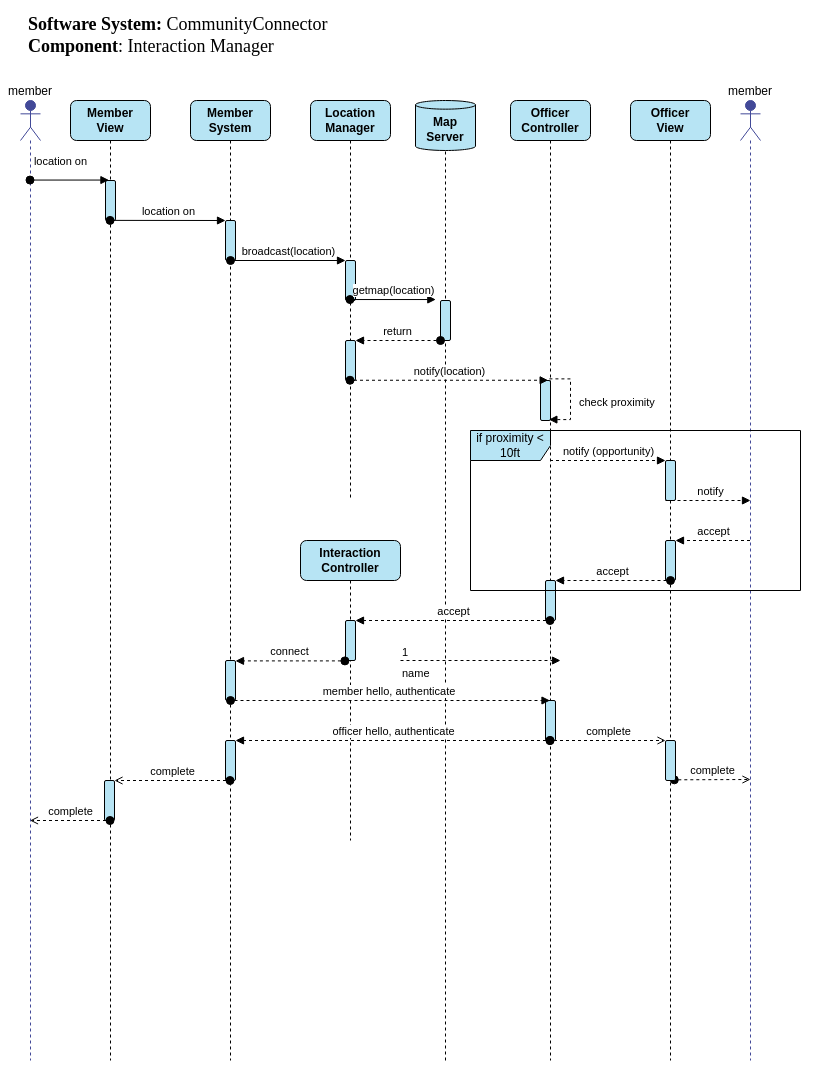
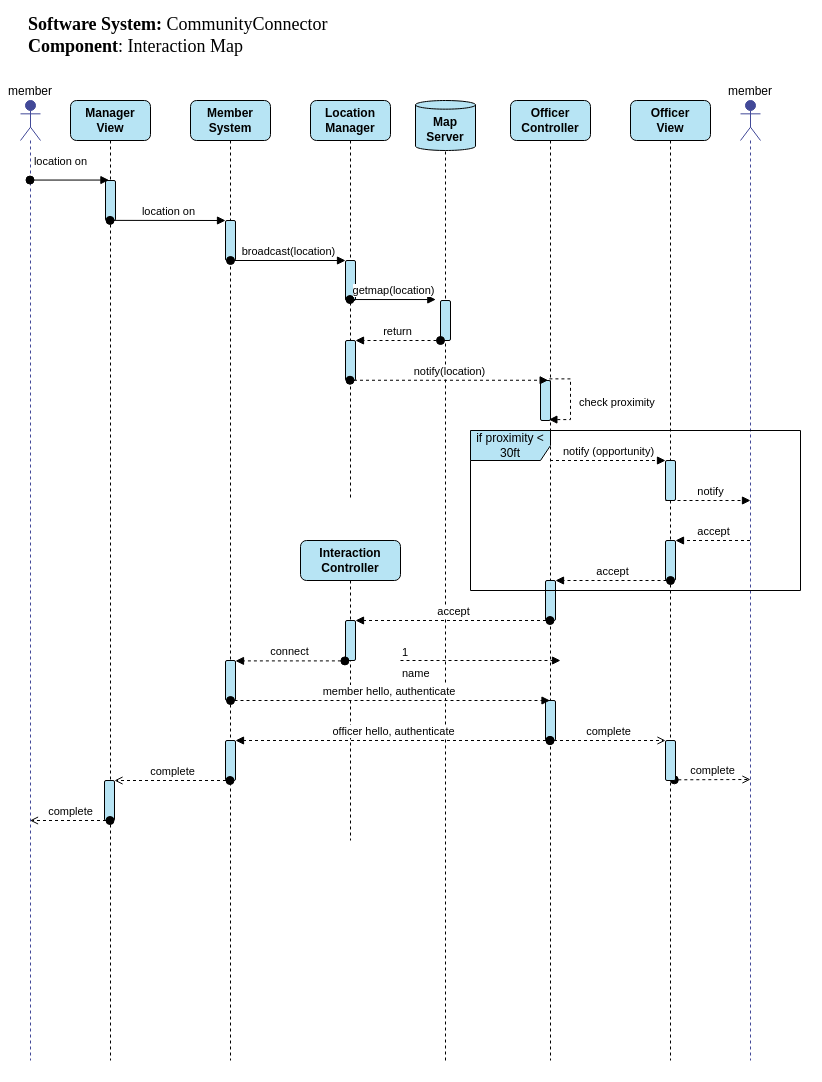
  <mxCell id="0" />
  <mxCell id="1" parent="0" />
  <mxCell id="2" value="member" style="shape=umlLifeline;participant=umlActor;perimeter=lifelinePerimeter;whiteSpace=wrap;html=1;container=1;collapsible=0;recursiveResize=0;verticalAlign=bottom;spacingTop=36;outlineConnect=0;shadow=0;sketch=0;fontFamily=Helvetica;fontSize=12;fillColor=#424998;strokeColor=#424998;labelPosition=center;verticalLabelPosition=top;align=center;" vertex="1" parent="1"><mxGeometry x="740" y="100" width="20" height="960" as="geometry" /></mxCell>
  <mxCell id="3" value="complete" style="html=1;verticalAlign=bottom;startArrow=oval;endArrow=open;startSize=8;rounded=0;dashed=1;endFill=0;exitX=0.88;exitY=0.983;exitDx=0;exitDy=0;exitPerimeter=0;" edge="1" parent="2" source="23"><mxGeometry relative="1" as="geometry"><mxPoint x="-64.996" y="678.82" as="sourcePoint" /><mxPoint x="10" y="679" as="targetPoint" /></mxGeometry></mxCell>
  <mxCell id="4" value="member" style="shape=umlLifeline;participant=umlActor;perimeter=lifelinePerimeter;whiteSpace=wrap;html=1;container=1;collapsible=0;recursiveResize=0;verticalAlign=bottom;spacingTop=36;outlineConnect=0;shadow=0;sketch=0;fontFamily=Helvetica;fontSize=12;fillColor=#424998;strokeColor=#424998;labelPosition=center;verticalLabelPosition=top;align=center;" parent="1" vertex="1"><mxGeometry x="20" y="100" width="20" height="960.0" as="geometry" /></mxCell>
- <mxCell id="5" value="&lt;b&gt;Member&lt;br&gt;View&lt;/b&gt;" style="shape=umlLifeline;perimeter=lifelinePerimeter;whiteSpace=wrap;html=1;container=1;collapsible=0;recursiveResize=0;outlineConnect=0;rounded=1;fillColor=#B7E4F4;" vertex="1" parent="1"><mxGeometry x="70" y="100" width="80" height="960.0" as="geometry" /></mxCell>
+ <mxCell id="5" value="&lt;b&gt;Manager&lt;br&gt;View&lt;/b&gt;" style="shape=umlLifeline;perimeter=lifelinePerimeter;whiteSpace=wrap;html=1;container=1;collapsible=0;recursiveResize=0;outlineConnect=0;rounded=1;fillColor=#B7E4F4;" vertex="1" parent="1"><mxGeometry x="70" y="100" width="80" height="960.0" as="geometry" /></mxCell>
  <mxCell id="6" value="" style="html=1;points=[];perimeter=orthogonalPerimeter;rounded=1;fillColor=#B7E4F4;" vertex="1" parent="5"><mxGeometry x="35" y="80" width="10" height="40" as="geometry" /></mxCell>
  <mxCell id="7" value="" style="html=1;points=[];perimeter=orthogonalPerimeter;rounded=1;fillColor=#B7E4F4;" vertex="1" parent="5"><mxGeometry x="34" y="680" width="10" height="40" as="geometry" /></mxCell>
  <mxCell id="8" value="&lt;b&gt;Member&lt;br&gt;System&lt;/b&gt;" style="shape=umlLifeline;perimeter=lifelinePerimeter;whiteSpace=wrap;html=1;container=1;collapsible=0;recursiveResize=0;outlineConnect=0;rounded=1;fillColor=#B7E4F4;" vertex="1" parent="1"><mxGeometry x="190" y="100" width="80" height="960" as="geometry" /></mxCell>
  <mxCell id="9" value="" style="html=1;points=[];perimeter=orthogonalPerimeter;rounded=1;fillColor=#B7E4F4;" vertex="1" parent="8"><mxGeometry x="35" y="120" width="10" height="40" as="geometry" /></mxCell>
  <mxCell id="10" value="" style="html=1;points=[];perimeter=orthogonalPerimeter;rounded=1;fillColor=#B7E4F4;" vertex="1" parent="8"><mxGeometry x="35" y="560" width="10" height="40" as="geometry" /></mxCell>
  <mxCell id="11" value="" style="html=1;points=[];perimeter=orthogonalPerimeter;rounded=1;fillColor=#B7E4F4;" vertex="1" parent="8"><mxGeometry x="35" y="640" width="10" height="40" as="geometry" /></mxCell>
  <mxCell id="12" value="&lt;b&gt;Location&lt;br&gt;Manager&lt;/b&gt;" style="shape=umlLifeline;perimeter=lifelinePerimeter;whiteSpace=wrap;html=1;container=1;collapsible=0;recursiveResize=0;outlineConnect=0;rounded=1;fillColor=#B7E4F4;" vertex="1" parent="1"><mxGeometry x="310" y="100" width="80" height="400" as="geometry" /></mxCell>
  <mxCell id="13" value="" style="html=1;points=[];perimeter=orthogonalPerimeter;rounded=1;fillColor=#B7E4F4;" vertex="1" parent="12"><mxGeometry x="35" y="160" width="10" height="40" as="geometry" /></mxCell>
  <mxCell id="14" value="" style="html=1;points=[];perimeter=orthogonalPerimeter;rounded=1;fillColor=#B7E4F4;" vertex="1" parent="12"><mxGeometry x="35" y="240" width="10" height="40" as="geometry" /></mxCell>
  <mxCell id="15" value="&lt;b&gt;Map&lt;br&gt;Server&lt;/b&gt;" style="shape=cylinder3;whiteSpace=wrap;html=1;boundedLbl=1;backgroundOutline=1;size=4.333;rounded=1;fillColor=#B7E4F4;" vertex="1" parent="1"><mxGeometry x="415" y="100" width="60" height="50" as="geometry" /></mxCell>
  <mxCell id="16" value="&lt;b&gt;Officer&lt;br&gt;Controller&lt;/b&gt;" style="shape=umlLifeline;perimeter=lifelinePerimeter;whiteSpace=wrap;html=1;container=1;collapsible=0;recursiveResize=0;outlineConnect=0;rounded=1;fillColor=#B7E4F4;" vertex="1" parent="1"><mxGeometry x="510" y="100" width="80" height="960.0" as="geometry" /></mxCell>
  <mxCell id="17" value="" style="html=1;points=[];perimeter=orthogonalPerimeter;rounded=1;fillColor=#B7E4F4;" vertex="1" parent="16"><mxGeometry x="30" y="280" width="10" height="40" as="geometry" /></mxCell>
  <mxCell id="18" value="check proximity" style="edgeStyle=orthogonalEdgeStyle;html=1;align=left;spacingLeft=2;endArrow=block;rounded=0;entryX=0.838;entryY=0.977;dashed=1;entryDx=0;entryDy=0;entryPerimeter=0;exitX=0.893;exitY=-0.041;exitDx=0;exitDy=0;exitPerimeter=0;" edge="1" target="17" parent="16" source="17"><mxGeometry x="0.091" y="5" relative="1" as="geometry"><mxPoint x="35" y="380" as="sourcePoint" /><Array as="points"><mxPoint x="60" y="278" /><mxPoint x="60" y="320" /><mxPoint x="38" y="320" /></Array><mxPoint as="offset" /></mxGeometry></mxCell>
  <mxCell id="19" value="" style="html=1;points=[];perimeter=orthogonalPerimeter;rounded=1;fillColor=#B7E4F4;" vertex="1" parent="16"><mxGeometry x="35" y="480" width="10" height="40" as="geometry" /></mxCell>
  <mxCell id="20" value="" style="html=1;points=[];perimeter=orthogonalPerimeter;rounded=1;fillColor=#B7E4F4;" vertex="1" parent="16"><mxGeometry x="35" y="600" width="10" height="40" as="geometry" /></mxCell>
  <mxCell id="21" value="&lt;b&gt;Officer&lt;br&gt;View&lt;/b&gt;" style="shape=umlLifeline;perimeter=lifelinePerimeter;whiteSpace=wrap;html=1;container=1;collapsible=0;recursiveResize=0;outlineConnect=0;rounded=1;fillColor=#B7E4F4;" vertex="1" parent="1"><mxGeometry x="630" y="100" width="80" height="960.0" as="geometry" /></mxCell>
  <mxCell id="22" value="" style="html=1;points=[];perimeter=orthogonalPerimeter;rounded=1;fillColor=#B7E4F4;" vertex="1" parent="21"><mxGeometry x="35" y="440" width="10" height="40" as="geometry" /></mxCell>
  <mxCell id="23" value="" style="html=1;points=[];perimeter=orthogonalPerimeter;rounded=1;fillColor=#B7E4F4;" vertex="1" parent="21"><mxGeometry x="35" y="640" width="10" height="40" as="geometry" /></mxCell>
  <mxCell id="24" value="location on" style="html=1;verticalAlign=bottom;startArrow=oval;endArrow=block;startSize=8;rounded=0;entryX=0.341;entryY=-0.011;entryDx=0;entryDy=0;entryPerimeter=0;" edge="1" target="6" parent="1" source="4"><mxGeometry x="-0.236" y="10" relative="1" as="geometry"><mxPoint x="45" y="180" as="sourcePoint" /><mxPoint as="offset" /></mxGeometry></mxCell>
  <mxCell id="25" value="location on" style="html=1;verticalAlign=bottom;startArrow=oval;endArrow=block;startSize=8;rounded=0;exitX=0.456;exitY=0.997;exitDx=0;exitDy=0;exitPerimeter=0;" edge="1" target="9" parent="1" source="6"><mxGeometry relative="1" as="geometry"><mxPoint x="165" y="220" as="sourcePoint" /></mxGeometry></mxCell>
  <mxCell id="26" value="broadcast(location)" style="html=1;verticalAlign=bottom;startArrow=oval;endArrow=block;startSize=8;rounded=0;" edge="1" target="13" parent="1"><mxGeometry relative="1" as="geometry"><mxPoint x="230" y="260" as="sourcePoint" /></mxGeometry></mxCell>
  <mxCell id="27" value="" style="endArrow=none;dashed=1;html=1;rounded=0;entryX=0.5;entryY=1;entryDx=0;entryDy=0;entryPerimeter=0;" edge="1" parent="1" target="15"><mxGeometry width="50" height="50" relative="1" as="geometry"><mxPoint x="445" y="1060" as="sourcePoint" /><mxPoint x="480" y="290" as="targetPoint" /></mxGeometry></mxCell>
  <mxCell id="28" value="" style="html=1;points=[];perimeter=orthogonalPerimeter;rounded=1;fillColor=#B7E4F4;" vertex="1" parent="1"><mxGeometry x="440" y="300" width="10" height="40" as="geometry" /></mxCell>
  <mxCell id="29" value="getmap(location)" style="html=1;verticalAlign=bottom;startArrow=oval;endArrow=block;startSize=8;rounded=0;entryX=-0.467;entryY=-0.024;entryDx=0;entryDy=0;entryPerimeter=0;" edge="1" target="28" parent="1" source="12"><mxGeometry relative="1" as="geometry"><mxPoint x="380" y="300" as="sourcePoint" /></mxGeometry></mxCell>
  <mxCell id="30" value="return" style="html=1;verticalAlign=bottom;startArrow=oval;endArrow=block;startSize=8;rounded=0;dashed=1;" edge="1" target="14" parent="1"><mxGeometry relative="1" as="geometry"><mxPoint x="440" y="340" as="sourcePoint" /></mxGeometry></mxCell>
  <mxCell id="31" value="notify(location)" style="html=1;verticalAlign=bottom;startArrow=oval;endArrow=block;startSize=8;rounded=0;dashed=1;entryX=0.262;entryY=-0.006;entryDx=0;entryDy=0;entryPerimeter=0;" edge="1" parent="1" source="12"><mxGeometry relative="1" as="geometry"><mxPoint x="485" y="380" as="sourcePoint" /><mxPoint x="547.62" y="379.76" as="targetPoint" /></mxGeometry></mxCell>
- <mxCell id="32" value="if proximity &amp;lt; 10ft" style="shape=umlFrame;whiteSpace=wrap;html=1;rounded=1;fillColor=#B7E4F4;width=80;height=30;" vertex="1" parent="1"><mxGeometry x="470" y="430" width="330" height="160" as="geometry" /></mxCell>
+ <mxCell id="32" value="if proximity &amp;lt; 30ft" style="shape=umlFrame;whiteSpace=wrap;html=1;rounded=1;fillColor=#B7E4F4;width=80;height=30;" vertex="1" parent="1"><mxGeometry x="470" y="430" width="330" height="160" as="geometry" /></mxCell>
  <mxCell id="33" value="" style="html=1;points=[];perimeter=orthogonalPerimeter;rounded=1;fillColor=#B7E4F4;" vertex="1" parent="1"><mxGeometry x="665" y="460" width="10" height="40" as="geometry" /></mxCell>
  <mxCell id="34" value="notify (opportunity)" style="html=1;verticalAlign=bottom;endArrow=block;entryX=0;entryY=0;rounded=0;dashed=1;" edge="1" target="33" parent="1" source="16"><mxGeometry relative="1" as="geometry"><mxPoint x="595" y="460" as="sourcePoint" /></mxGeometry></mxCell>
  <mxCell id="35" value="accept" style="html=1;verticalAlign=bottom;endArrow=block;entryX=1;entryY=0;rounded=0;dashed=1;" edge="1" target="22" parent="1" source="2"><mxGeometry relative="1" as="geometry"><mxPoint x="735" y="540" as="sourcePoint" /></mxGeometry></mxCell>
  <mxCell id="36" value="notify" style="html=1;verticalAlign=bottom;endArrow=block;rounded=0;dashed=1;" edge="1" parent="1"><mxGeometry x="0.059" relative="1" as="geometry"><mxPoint x="664.997" y="500" as="sourcePoint" /><mxPoint x="750" y="500" as="targetPoint" /><mxPoint as="offset" /></mxGeometry></mxCell>
  <mxCell id="37" value="&lt;b&gt;Interaction Controller&lt;/b&gt;" style="shape=umlLifeline;perimeter=lifelinePerimeter;whiteSpace=wrap;html=1;container=1;collapsible=0;recursiveResize=0;outlineConnect=0;rounded=1;fillColor=#B7E4F4;" vertex="1" parent="1"><mxGeometry x="300" y="540" width="100" height="300" as="geometry" /></mxCell>
  <mxCell id="38" value="" style="html=1;points=[];perimeter=orthogonalPerimeter;rounded=1;fillColor=#B7E4F4;" vertex="1" parent="37"><mxGeometry x="45" y="80" width="10" height="40" as="geometry" /></mxCell>
  <mxCell id="39" value="accept" style="html=1;verticalAlign=bottom;startArrow=oval;endArrow=block;startSize=8;rounded=0;dashed=1;" edge="1" parent="1" target="19"><mxGeometry relative="1" as="geometry"><mxPoint x="670" y="580" as="sourcePoint" /></mxGeometry></mxCell>
  <mxCell id="40" value="accept" style="html=1;verticalAlign=bottom;startArrow=oval;endArrow=block;startSize=8;rounded=0;dashed=1;" edge="1" target="38" parent="1" source="16"><mxGeometry relative="1" as="geometry"><mxPoint x="285" y="620" as="sourcePoint" /></mxGeometry></mxCell>
  <mxCell id="41" value="connect" style="html=1;verticalAlign=bottom;startArrow=oval;endArrow=block;startSize=8;rounded=0;dashed=1;exitX=-0.06;exitY=1.01;exitDx=0;exitDy=0;exitPerimeter=0;" edge="1" target="10" parent="1" source="38"><mxGeometry relative="1" as="geometry"><mxPoint x="350" y="660" as="sourcePoint" /><Array as="points" /></mxGeometry></mxCell>
  <mxCell id="42" value="member hello, authenticate&amp;nbsp;" style="html=1;verticalAlign=bottom;startArrow=oval;endArrow=block;startSize=8;rounded=0;dashed=1;" edge="1" target="16" parent="1"><mxGeometry relative="1" as="geometry"><mxPoint x="230" y="700" as="sourcePoint" /><mxPoint x="540" y="700" as="targetPoint" /></mxGeometry></mxCell>
  <mxCell id="43" value="officer hello, authenticate" style="html=1;verticalAlign=bottom;startArrow=oval;endArrow=block;startSize=8;rounded=0;dashed=1;" edge="1" target="11" parent="1" source="16"><mxGeometry relative="1" as="geometry"><mxPoint x="165" y="740" as="sourcePoint" /></mxGeometry></mxCell>
  <mxCell id="44" value="complete" style="html=1;verticalAlign=bottom;startArrow=oval;endArrow=open;startSize=8;rounded=0;dashed=1;endFill=0;" edge="1" target="7" parent="1" source="8"><mxGeometry relative="1" as="geometry"><mxPoint x="44" y="780" as="sourcePoint" /></mxGeometry></mxCell>
  <mxCell id="45" value="complete" style="html=1;verticalAlign=bottom;startArrow=oval;endArrow=open;startSize=8;rounded=0;dashed=1;endFill=0;" edge="1" target="23" parent="1" source="16"><mxGeometry relative="1" as="geometry"><mxPoint x="605" y="740" as="sourcePoint" /></mxGeometry></mxCell>
  <mxCell id="46" value="complete" style="html=1;verticalAlign=bottom;startArrow=oval;endArrow=open;startSize=8;rounded=0;dashed=1;endFill=0;" edge="1" parent="1" source="5" target="4"><mxGeometry relative="1" as="geometry"><mxPoint x="239.5" y="790" as="sourcePoint" /><mxPoint x="124" y="790" as="targetPoint" /><Array as="points"><mxPoint x="60" y="820" /></Array></mxGeometry></mxCell>
  <mxCell id="47" value="name" style="endArrow=block;endFill=1;html=1;edgeStyle=orthogonalEdgeStyle;align=left;verticalAlign=top;rounded=0;dashed=1;" edge="1" parent="1"><mxGeometry x="-1" relative="1" as="geometry"><mxPoint x="400" y="660" as="sourcePoint" /><mxPoint x="560" y="660" as="targetPoint" /></mxGeometry></mxCell>
  <mxCell id="48" value="1" style="edgeLabel;resizable=0;html=1;align=left;verticalAlign=bottom;rounded=1;fillColor=#B7E4F4;" connectable="0" vertex="1" parent="47"><mxGeometry x="-1" relative="1" as="geometry" /></mxCell>
- <mxCell id="49" value="&lt;span style=&quot;font-weight: 700; text-align: left;&quot;&gt;Software System:&amp;nbsp;&lt;/span&gt;&lt;span style=&quot;text-align: left;&quot;&gt;CommunityConnector&amp;nbsp;&lt;/span&gt;&lt;br style=&quot;padding: 0px; margin: 0px; font-weight: 700; text-align: left;&quot;&gt;&lt;div style=&quot;text-align: left;&quot;&gt;&lt;span style=&quot;background-color: initial;&quot;&gt;&lt;b&gt;Component&lt;/b&gt;: Interaction Manager&lt;/span&gt;&lt;br&gt;&lt;/div&gt;" style="text;html=1;strokeColor=none;fillColor=none;align=center;verticalAlign=middle;whiteSpace=wrap;rounded=0;fontFamily=Times New Roman;fontSize=18;" vertex="1" parent="1"><mxGeometry x="20" y="20" width="320" height="30" as="geometry" /></mxCell>
+ <mxCell id="49" value="&lt;span style=&quot;font-weight: 700; text-align: left;&quot;&gt;Software System:&amp;nbsp;&lt;/span&gt;&lt;span style=&quot;text-align: left;&quot;&gt;CommunityConnector&amp;nbsp;&lt;/span&gt;&lt;br style=&quot;padding: 0px; margin: 0px; font-weight: 700; text-align: left;&quot;&gt;&lt;div style=&quot;text-align: left;&quot;&gt;&lt;span style=&quot;background-color: initial;&quot;&gt;&lt;b&gt;Component&lt;/b&gt;: Interaction Map&lt;/span&gt;&lt;br&gt;&lt;/div&gt;" style="text;html=1;strokeColor=none;fillColor=none;align=center;verticalAlign=middle;whiteSpace=wrap;rounded=0;fontFamily=Times New Roman;fontSize=18;" vertex="1" parent="1"><mxGeometry x="20" y="20" width="320" height="30" as="geometry" /></mxCell>
